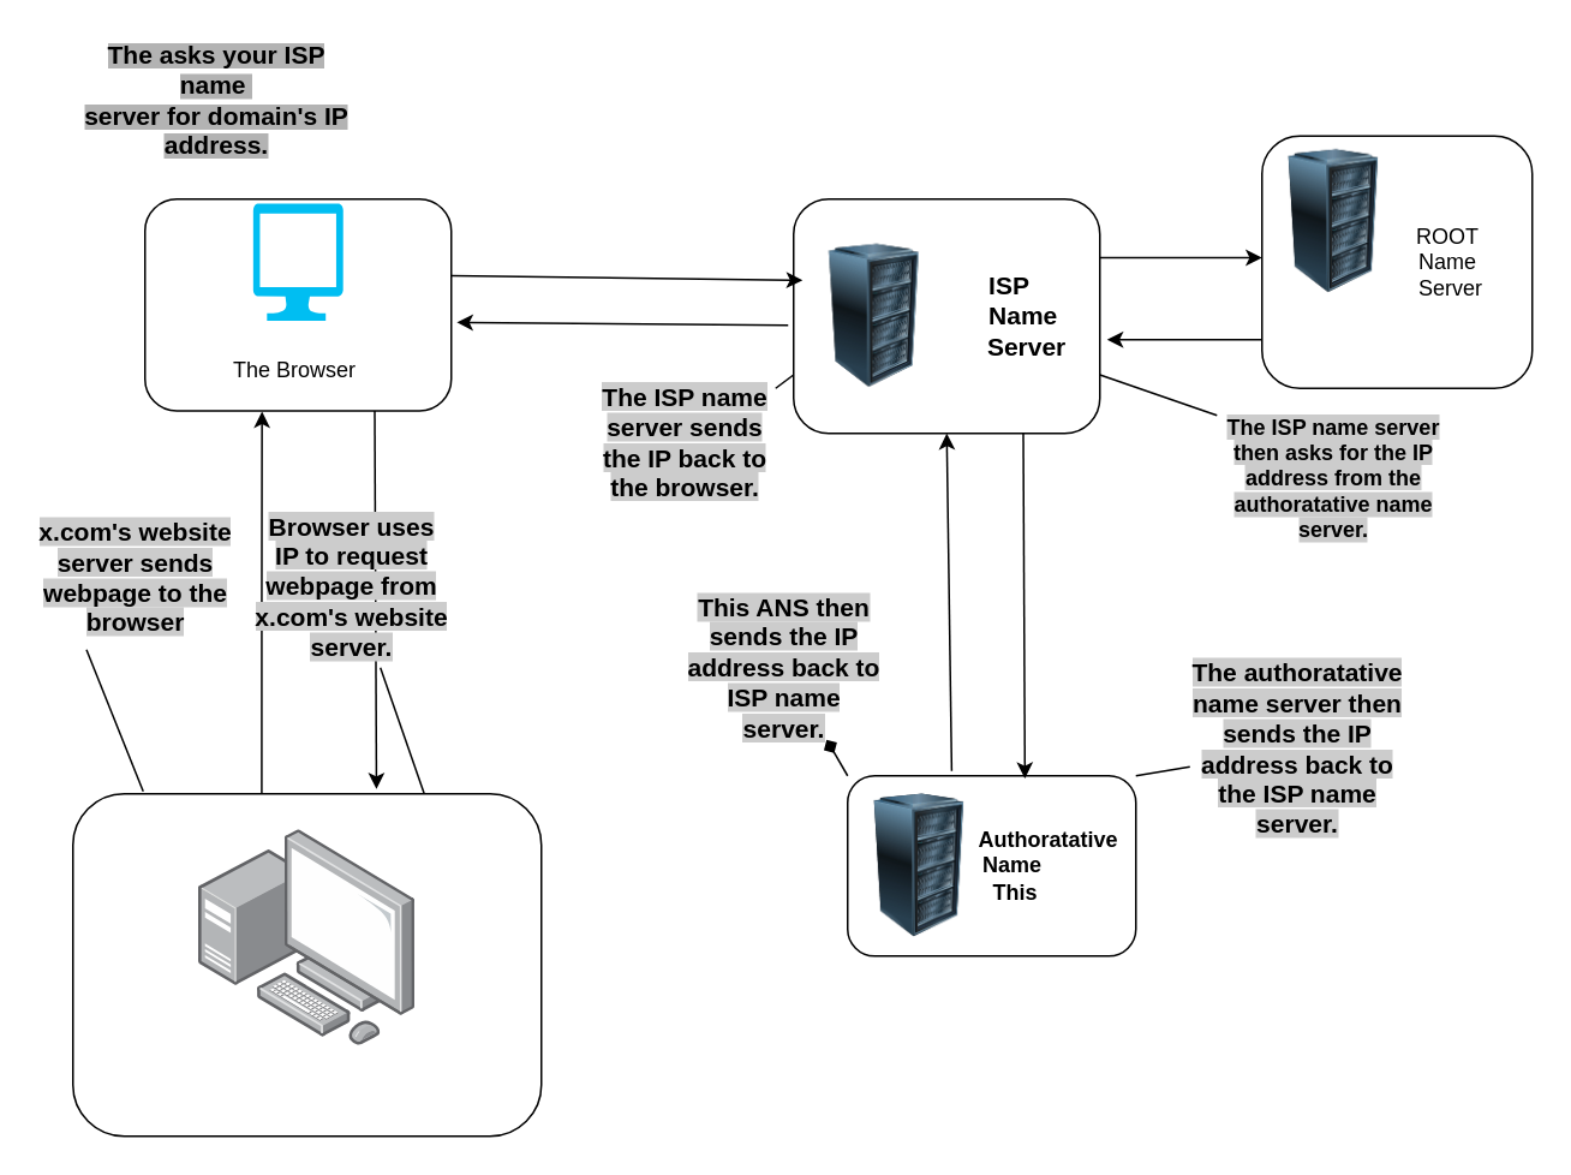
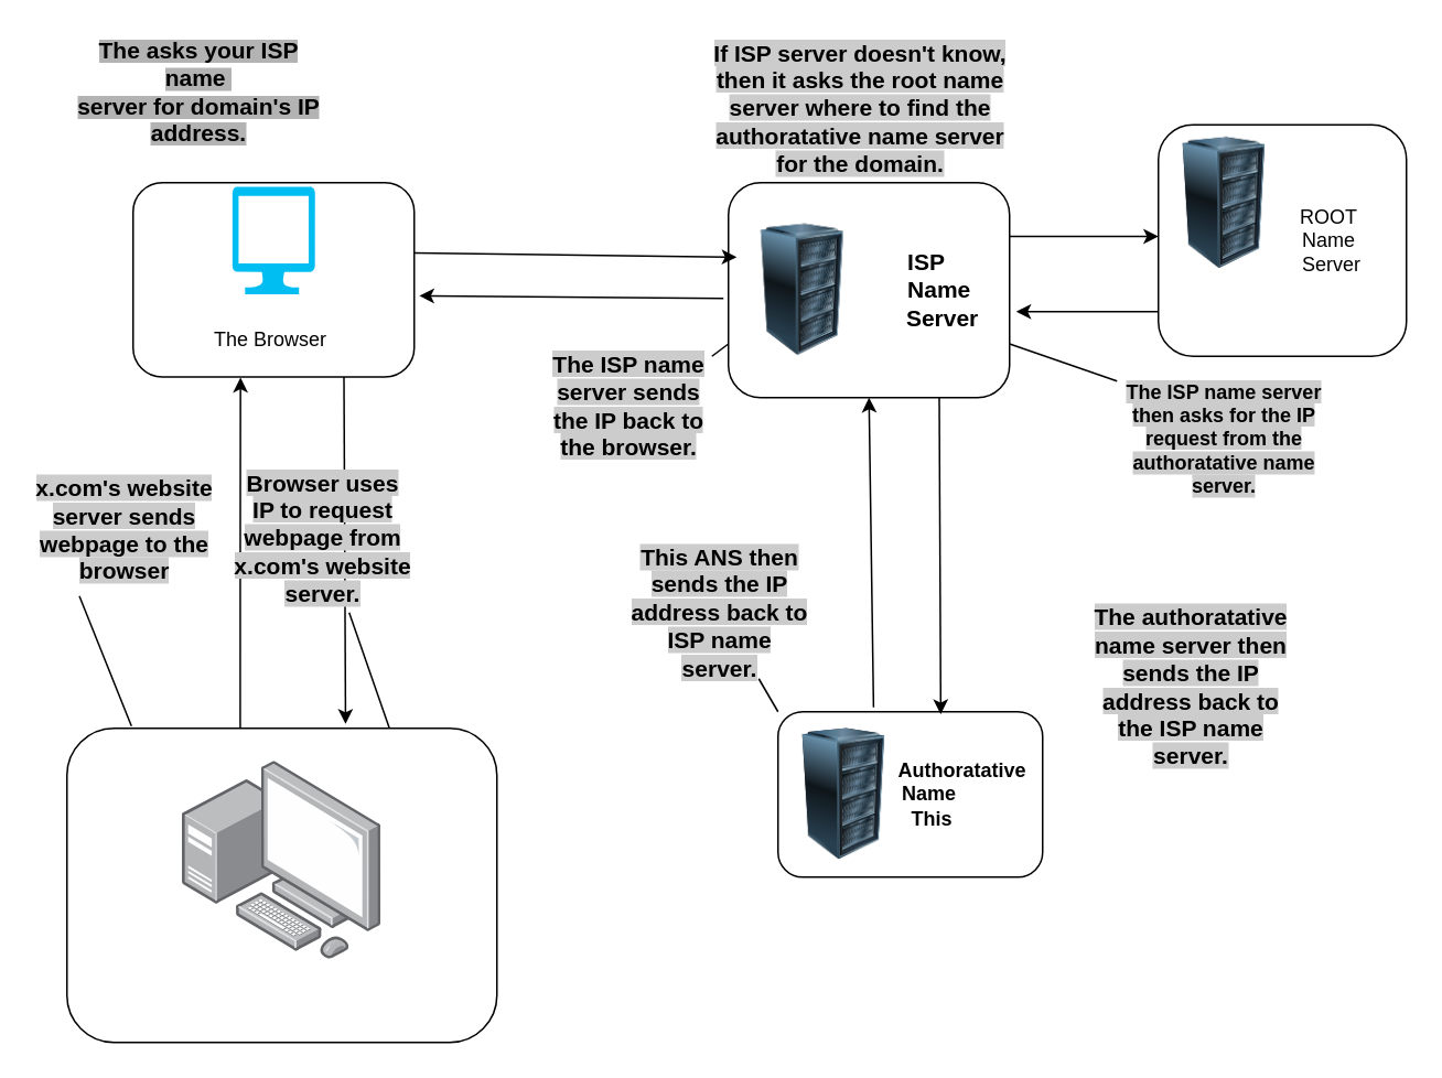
  <mxCell id="0" />
  <mxCell id="1" parent="0" />
  <mxCell id="2" value="&lt;br&gt;&lt;br&gt;&lt;br&gt;&lt;br&gt;&lt;br&gt;The Browser&amp;nbsp;" style="rounded=1;whiteSpace=wrap;html=1;" vertex="1" parent="1"><mxGeometry x="80" y="110" width="170" height="117.5" as="geometry" /></mxCell>
  <mxCell id="3" value="&lt;b&gt;&lt;font style=&quot;font-size: 14px&quot;&gt;&amp;nbsp; &amp;nbsp; &amp;nbsp; &amp;nbsp; &amp;nbsp; &amp;nbsp; &amp;nbsp; &amp;nbsp; &amp;nbsp; ISP&lt;br&gt;&amp;nbsp; &amp;nbsp; &amp;nbsp; &amp;nbsp; &amp;nbsp; &amp;nbsp; &amp;nbsp; &amp;nbsp; &amp;nbsp; &amp;nbsp; &amp;nbsp; Name&lt;br&gt;&amp;nbsp; &amp;nbsp; &amp;nbsp; &amp;nbsp; &amp;nbsp; &amp;nbsp; &amp;nbsp; &amp;nbsp; &amp;nbsp; &amp;nbsp; &amp;nbsp; &amp;nbsp;Server&lt;/font&gt;&lt;/b&gt;" style="rounded=1;whiteSpace=wrap;html=1;" vertex="1" parent="1"><mxGeometry x="440" y="110" width="170" height="130" as="geometry" /></mxCell>
  <mxCell id="4" value="&amp;nbsp; &amp;nbsp; &amp;nbsp; &amp;nbsp; &amp;nbsp; &amp;nbsp; &amp;nbsp; &amp;nbsp; &amp;nbsp;ROOT&lt;br&gt;&amp;nbsp; &amp;nbsp; &amp;nbsp; &amp;nbsp; &amp;nbsp; &amp;nbsp; &amp;nbsp; &amp;nbsp; &amp;nbsp;Name&lt;br&gt;&amp;nbsp; &amp;nbsp; &amp;nbsp; &amp;nbsp; &amp;nbsp; &amp;nbsp; &amp;nbsp; &amp;nbsp; &amp;nbsp; Server" style="rounded=1;whiteSpace=wrap;html=1;" vertex="1" parent="1"><mxGeometry x="700" y="75" width="150" height="140" as="geometry" /></mxCell>
  <mxCell id="5" value="&lt;b&gt;&amp;nbsp; &amp;nbsp; &amp;nbsp; &amp;nbsp; &amp;nbsp; &amp;nbsp; &amp;nbsp; &amp;nbsp; &amp;nbsp; &amp;nbsp;Authoratative&lt;br&gt;&amp;nbsp; &amp;nbsp; &amp;nbsp; &amp;nbsp;Name&lt;br&gt;&amp;nbsp; &amp;nbsp; &amp;nbsp; &amp;nbsp; This&lt;/b&gt;" style="rounded=1;whiteSpace=wrap;html=1;" vertex="1" parent="1"><mxGeometry x="470" y="430" width="160" height="100" as="geometry" /></mxCell>
  <mxCell id="6" style="edgeStyle=orthogonalEdgeStyle;rounded=0;orthogonalLoop=1;jettySize=auto;html=1;exitX=0.403;exitY=0.005;exitDx=0;exitDy=0;entryX=0.382;entryY=1.003;entryDx=0;entryDy=0;entryPerimeter=0;exitPerimeter=0;" edge="1" parent="1" source="7" target="2"><mxGeometry relative="1" as="geometry" /></mxCell>
  <mxCell id="7" value="" style="rounded=1;whiteSpace=wrap;html=1;" vertex="1" parent="1"><mxGeometry x="40" y="440" width="260" height="190" as="geometry" /></mxCell>
  <mxCell id="8" value="" style="verticalLabelPosition=bottom;html=1;verticalAlign=top;align=center;strokeColor=none;fillColor=#00BEF2;shape=mxgraph.azure.computer;pointerEvents=1;" vertex="1" parent="1"><mxGeometry x="140" y="112.5" width="50" height="65" as="geometry" /></mxCell>
  <mxCell id="9" value="" style="endArrow=classic;html=1;entryX=0;entryY=0.25;entryDx=0;entryDy=0;exitX=1;exitY=0.362;exitDx=0;exitDy=0;exitPerimeter=0;" edge="1" parent="1" source="2" target="11"><mxGeometry width="50" height="50" relative="1" as="geometry"><mxPoint x="220" y="155" as="sourcePoint" /><mxPoint x="300" y="155" as="targetPoint" /></mxGeometry></mxCell>
  <mxCell id="10" value="&lt;font&gt;&lt;b style=&quot;background-color: rgb(179 , 179 , 179)&quot;&gt;&lt;font style=&quot;font-size: 14px&quot;&gt;The asks your ISP name&amp;nbsp;&lt;br&gt;&lt;/font&gt;&lt;font style=&quot;font-size: 14px&quot;&gt;server for domain's IP address.&lt;/font&gt;&lt;/b&gt;&lt;/font&gt;" style="text;html=1;strokeColor=none;fillColor=none;align=center;verticalAlign=middle;whiteSpace=wrap;rounded=0;" vertex="1" parent="1"><mxGeometry x="40" width="160" height="70" as="geometry" y="20" /></mxCell>
  <mxCell id="11" value="" style="image;html=1;image=img/lib/clip_art/computers/Server_Rack_128x128.png" vertex="1" parent="1"><mxGeometry x="445" y="135" width="80" height="80" as="geometry" /></mxCell>
+ <mxCell id="12" value="&lt;font style=&quot;font-size: 14px&quot;&gt;&lt;b style=&quot;background-color: rgb(204 , 204 , 204)&quot;&gt;If ISP server doesn't know, then it asks the root name server where to find the authoratative name server for the domain.&lt;/b&gt;&lt;/font&gt;" style="text;html=1;strokeColor=none;fillColor=none;align=center;verticalAlign=middle;whiteSpace=wrap;rounded=0;" vertex="1" parent="1"><mxGeometry x="430" y="30" width="180" height="70" as="geometry" /></mxCell>
  <mxCell id="13" value="" style="image;html=1;image=img/lib/clip_art/computers/Server_Rack_128x128.png" vertex="1" parent="1"><mxGeometry x="700" y="82.5" width="80" height="80" as="geometry" /></mxCell>
  <mxCell id="14" value="" style="endArrow=classic;html=1;exitX=1;exitY=0.25;exitDx=0;exitDy=0;entryX=0;entryY=0.75;entryDx=0;entryDy=0;" edge="1" parent="1" source="3" target="13"><mxGeometry width="50" height="50" relative="1" as="geometry"><mxPoint x="420" y="180" as="sourcePoint" /><mxPoint x="570" y="120" as="targetPoint" /></mxGeometry></mxCell>
  <mxCell id="15" value="" style="endArrow=classic;html=1;exitX=0;exitY=0.807;exitDx=0;exitDy=0;exitPerimeter=0;" edge="1" parent="1" source="4"><mxGeometry width="50" height="50" relative="1" as="geometry"><mxPoint x="420" y="180" as="sourcePoint" /><mxPoint x="614" y="188" as="targetPoint" /></mxGeometry></mxCell>
  <mxCell id="16" value="" style="endArrow=classic;html=1;entryX=0.615;entryY=0.015;entryDx=0;entryDy=0;exitX=0.75;exitY=1;exitDx=0;exitDy=0;entryPerimeter=0;" edge="1" parent="1" source="3" target="5"><mxGeometry width="50" height="50" relative="1" as="geometry"><mxPoint x="610" y="190" as="sourcePoint" /><mxPoint x="470" y="310" as="targetPoint" /></mxGeometry></mxCell>
  <mxCell id="17" value="" style="image;html=1;image=img/lib/clip_art/computers/Server_Rack_128x128.png" vertex="1" parent="1"><mxGeometry x="480" y="440" width="60" height="80" as="geometry" /></mxCell>
  <mxCell id="18" value="" style="endArrow=none;html=1;entryX=0;entryY=0;entryDx=0;entryDy=0;exitX=1;exitY=0.75;exitDx=0;exitDy=0;" edge="1" parent="1" source="3" target="19"><mxGeometry width="50" height="50" relative="1" as="geometry"><mxPoint x="510" y="190" as="sourcePoint" /><mxPoint x="580" y="260" as="targetPoint" /></mxGeometry></mxCell>
- <mxCell id="19" value="&lt;span style=&quot;background-color: rgb(204 , 204 , 204)&quot;&gt;&lt;b&gt;The ISP name server then asks for the IP address from the authoratative name server.&lt;/b&gt;&lt;/span&gt;" style="text;html=1;strokeColor=none;fillColor=none;align=center;verticalAlign=middle;whiteSpace=wrap;rounded=0;" vertex="1" parent="1"><mxGeometry x="675" y="230" width="130" height="70" as="geometry" /></mxCell>
- <mxCell id="20" value="" style="endArrow=none;html=1;exitX=1;exitY=0;exitDx=0;exitDy=0;" edge="1" parent="1" source="5" target="21"><mxGeometry width="50" height="50" relative="1" as="geometry"><mxPoint x="420" y="350" as="sourcePoint" /><mxPoint x="590" y="410" as="targetPoint" /></mxGeometry></mxCell>
+ <mxCell id="19" value="&lt;span style=&quot;background-color: rgb(204 , 204 , 204)&quot;&gt;&lt;b&gt;The ISP name server then asks for the IP request from the authoratative name server.&lt;/b&gt;&lt;/span&gt;" style="text;html=1;strokeColor=none;fillColor=none;align=center;verticalAlign=middle;whiteSpace=wrap;rounded=0;" vertex="1" parent="1"><mxGeometry x="675" y="230" width="130" height="70" as="geometry" /></mxCell>
  <mxCell id="21" value="&lt;font style=&quot;font-size: 14px ; background-color: rgb(204 , 204 , 204)&quot;&gt;&lt;b&gt;The authoratative name server then sends the IP address back to the ISP name server.&lt;/b&gt;&lt;/font&gt;" style="text;html=1;strokeColor=none;fillColor=none;align=center;verticalAlign=middle;whiteSpace=wrap;rounded=0;" vertex="1" parent="1"><mxGeometry x="660" y="370" width="120" height="90" as="geometry" /></mxCell>
  <mxCell id="22" value="" style="endArrow=classic;html=1;exitX=0.361;exitY=-0.026;exitDx=0;exitDy=0;exitPerimeter=0;" edge="1" parent="1" source="5"><mxGeometry width="50" height="50" relative="1" as="geometry"><mxPoint x="420" y="430" as="sourcePoint" /><mxPoint x="525" y="240" as="targetPoint" /></mxGeometry></mxCell>
- <mxCell id="23" value="" style="endArrow=diamond;html=1;exitX=0;exitY=0;exitDx=0;exitDy=0;" edge="1" parent="1" source="5" target="24"><mxGeometry width="50" height="50" relative="1" as="geometry"><mxPoint x="420" y="300" as="sourcePoint" /><mxPoint x="340" y="410" as="targetPoint" /></mxGeometry></mxCell>
+ <mxCell id="23" value="" style="endArrow=none;html=1;exitX=0;exitY=0;exitDx=0;exitDy=0;" edge="1" parent="1" source="5" target="24"><mxGeometry width="50" height="50" relative="1" as="geometry"><mxPoint x="420" y="300" as="sourcePoint" /><mxPoint x="340" y="410" as="targetPoint" /></mxGeometry></mxCell>
  <mxCell id="24" value="&lt;font style=&quot;font-size: 14px&quot;&gt;&lt;b style=&quot;background-color: rgb(204 , 204 , 204)&quot;&gt;This ANS then sends the IP address back to ISP name server.&lt;/b&gt;&lt;/font&gt;" style="text;html=1;strokeColor=none;fillColor=none;align=center;verticalAlign=middle;whiteSpace=wrap;rounded=0;" vertex="1" parent="1"><mxGeometry x="380" y="330" width="110" height="80" as="geometry" /></mxCell>
  <mxCell id="25" value="" style="endArrow=classic;html=1;entryX=1.018;entryY=0.582;entryDx=0;entryDy=0;entryPerimeter=0;" edge="1" parent="1" target="2"><mxGeometry width="50" height="50" relative="1" as="geometry"><mxPoint x="437" y="180" as="sourcePoint" /><mxPoint x="470" y="340" as="targetPoint" /></mxGeometry></mxCell>
  <mxCell id="26" value="" style="endArrow=none;html=1;entryX=0;entryY=0.75;entryDx=0;entryDy=0;exitX=1;exitY=0;exitDx=0;exitDy=0;" edge="1" parent="1" source="27" target="3"><mxGeometry width="50" height="50" relative="1" as="geometry"><mxPoint x="410" y="240" as="sourcePoint" /><mxPoint x="470" y="240" as="targetPoint" /></mxGeometry></mxCell>
  <mxCell id="27" value="&lt;font style=&quot;font-size: 14px&quot;&gt;&lt;b style=&quot;background-color: rgb(204 , 204 , 204)&quot;&gt;The ISP name server sends the IP back to the browser.&lt;/b&gt;&lt;/font&gt;" style="text;html=1;strokeColor=none;fillColor=none;align=center;verticalAlign=middle;whiteSpace=wrap;rounded=0;" vertex="1" parent="1"><mxGeometry x="330" y="215" width="100" height="60" as="geometry" /></mxCell>
  <mxCell id="28" value="" style="points=[];aspect=fixed;html=1;align=center;shadow=0;dashed=0;image;image=img/lib/allied_telesis/computer_and_terminals/Personal_Computer_with_Server.svg;" vertex="1" parent="1"><mxGeometry x="110" y="460" width="120" height="120" as="geometry" /></mxCell>
  <mxCell id="29" value="" style="endArrow=classic;html=1;exitX=0.75;exitY=1;exitDx=0;exitDy=0;entryX=0.648;entryY=-0.014;entryDx=0;entryDy=0;entryPerimeter=0;" edge="1" parent="1" source="2" target="7"><mxGeometry width="50" height="50" relative="1" as="geometry"><mxPoint x="420" y="260" as="sourcePoint" /><mxPoint x="470" y="210" as="targetPoint" /></mxGeometry></mxCell>
  <mxCell id="30" value="&lt;font style=&quot;font-size: 14px&quot;&gt;&lt;b style=&quot;background-color: rgb(204 , 204 , 204)&quot;&gt;x.com's website server sends webpage to the browser&lt;/b&gt;&lt;/font&gt;" style="text;html=1;strokeColor=none;fillColor=none;align=center;verticalAlign=middle;whiteSpace=wrap;rounded=0;" vertex="1" parent="1"><mxGeometry y="280" width="110" height="80" as="geometry" x="20" /></mxCell>
  <mxCell id="31" value="" style="endArrow=none;html=1;entryX=0.15;entryY=-0.007;entryDx=0;entryDy=0;entryPerimeter=0;exitX=0.25;exitY=1;exitDx=0;exitDy=0;" edge="1" parent="1" source="30" target="7"><mxGeometry width="50" height="50" relative="1" as="geometry"><mxPoint x="420" y="230" as="sourcePoint" /><mxPoint x="470" y="180" as="targetPoint" /></mxGeometry></mxCell>
  <mxCell id="32" value="" style="endArrow=none;html=1;exitX=0.75;exitY=0;exitDx=0;exitDy=0;" edge="1" parent="1" source="7" target="33"><mxGeometry width="50" height="50" relative="1" as="geometry"><mxPoint x="420" y="350" as="sourcePoint" /><mxPoint x="260" y="400" as="targetPoint" /></mxGeometry></mxCell>
  <mxCell id="33" value="&lt;font style=&quot;font-size: 14px ; background-color: rgb(204 , 204 , 204)&quot;&gt;&lt;b&gt;Browser uses IP to request webpage from x.com's website server.&lt;/b&gt;&lt;/font&gt;" style="text;html=1;strokeColor=none;fillColor=none;align=center;verticalAlign=middle;whiteSpace=wrap;rounded=0;" vertex="1" parent="1"><mxGeometry x="140" y="280" width="110" height="90" as="geometry" /></mxCell>
